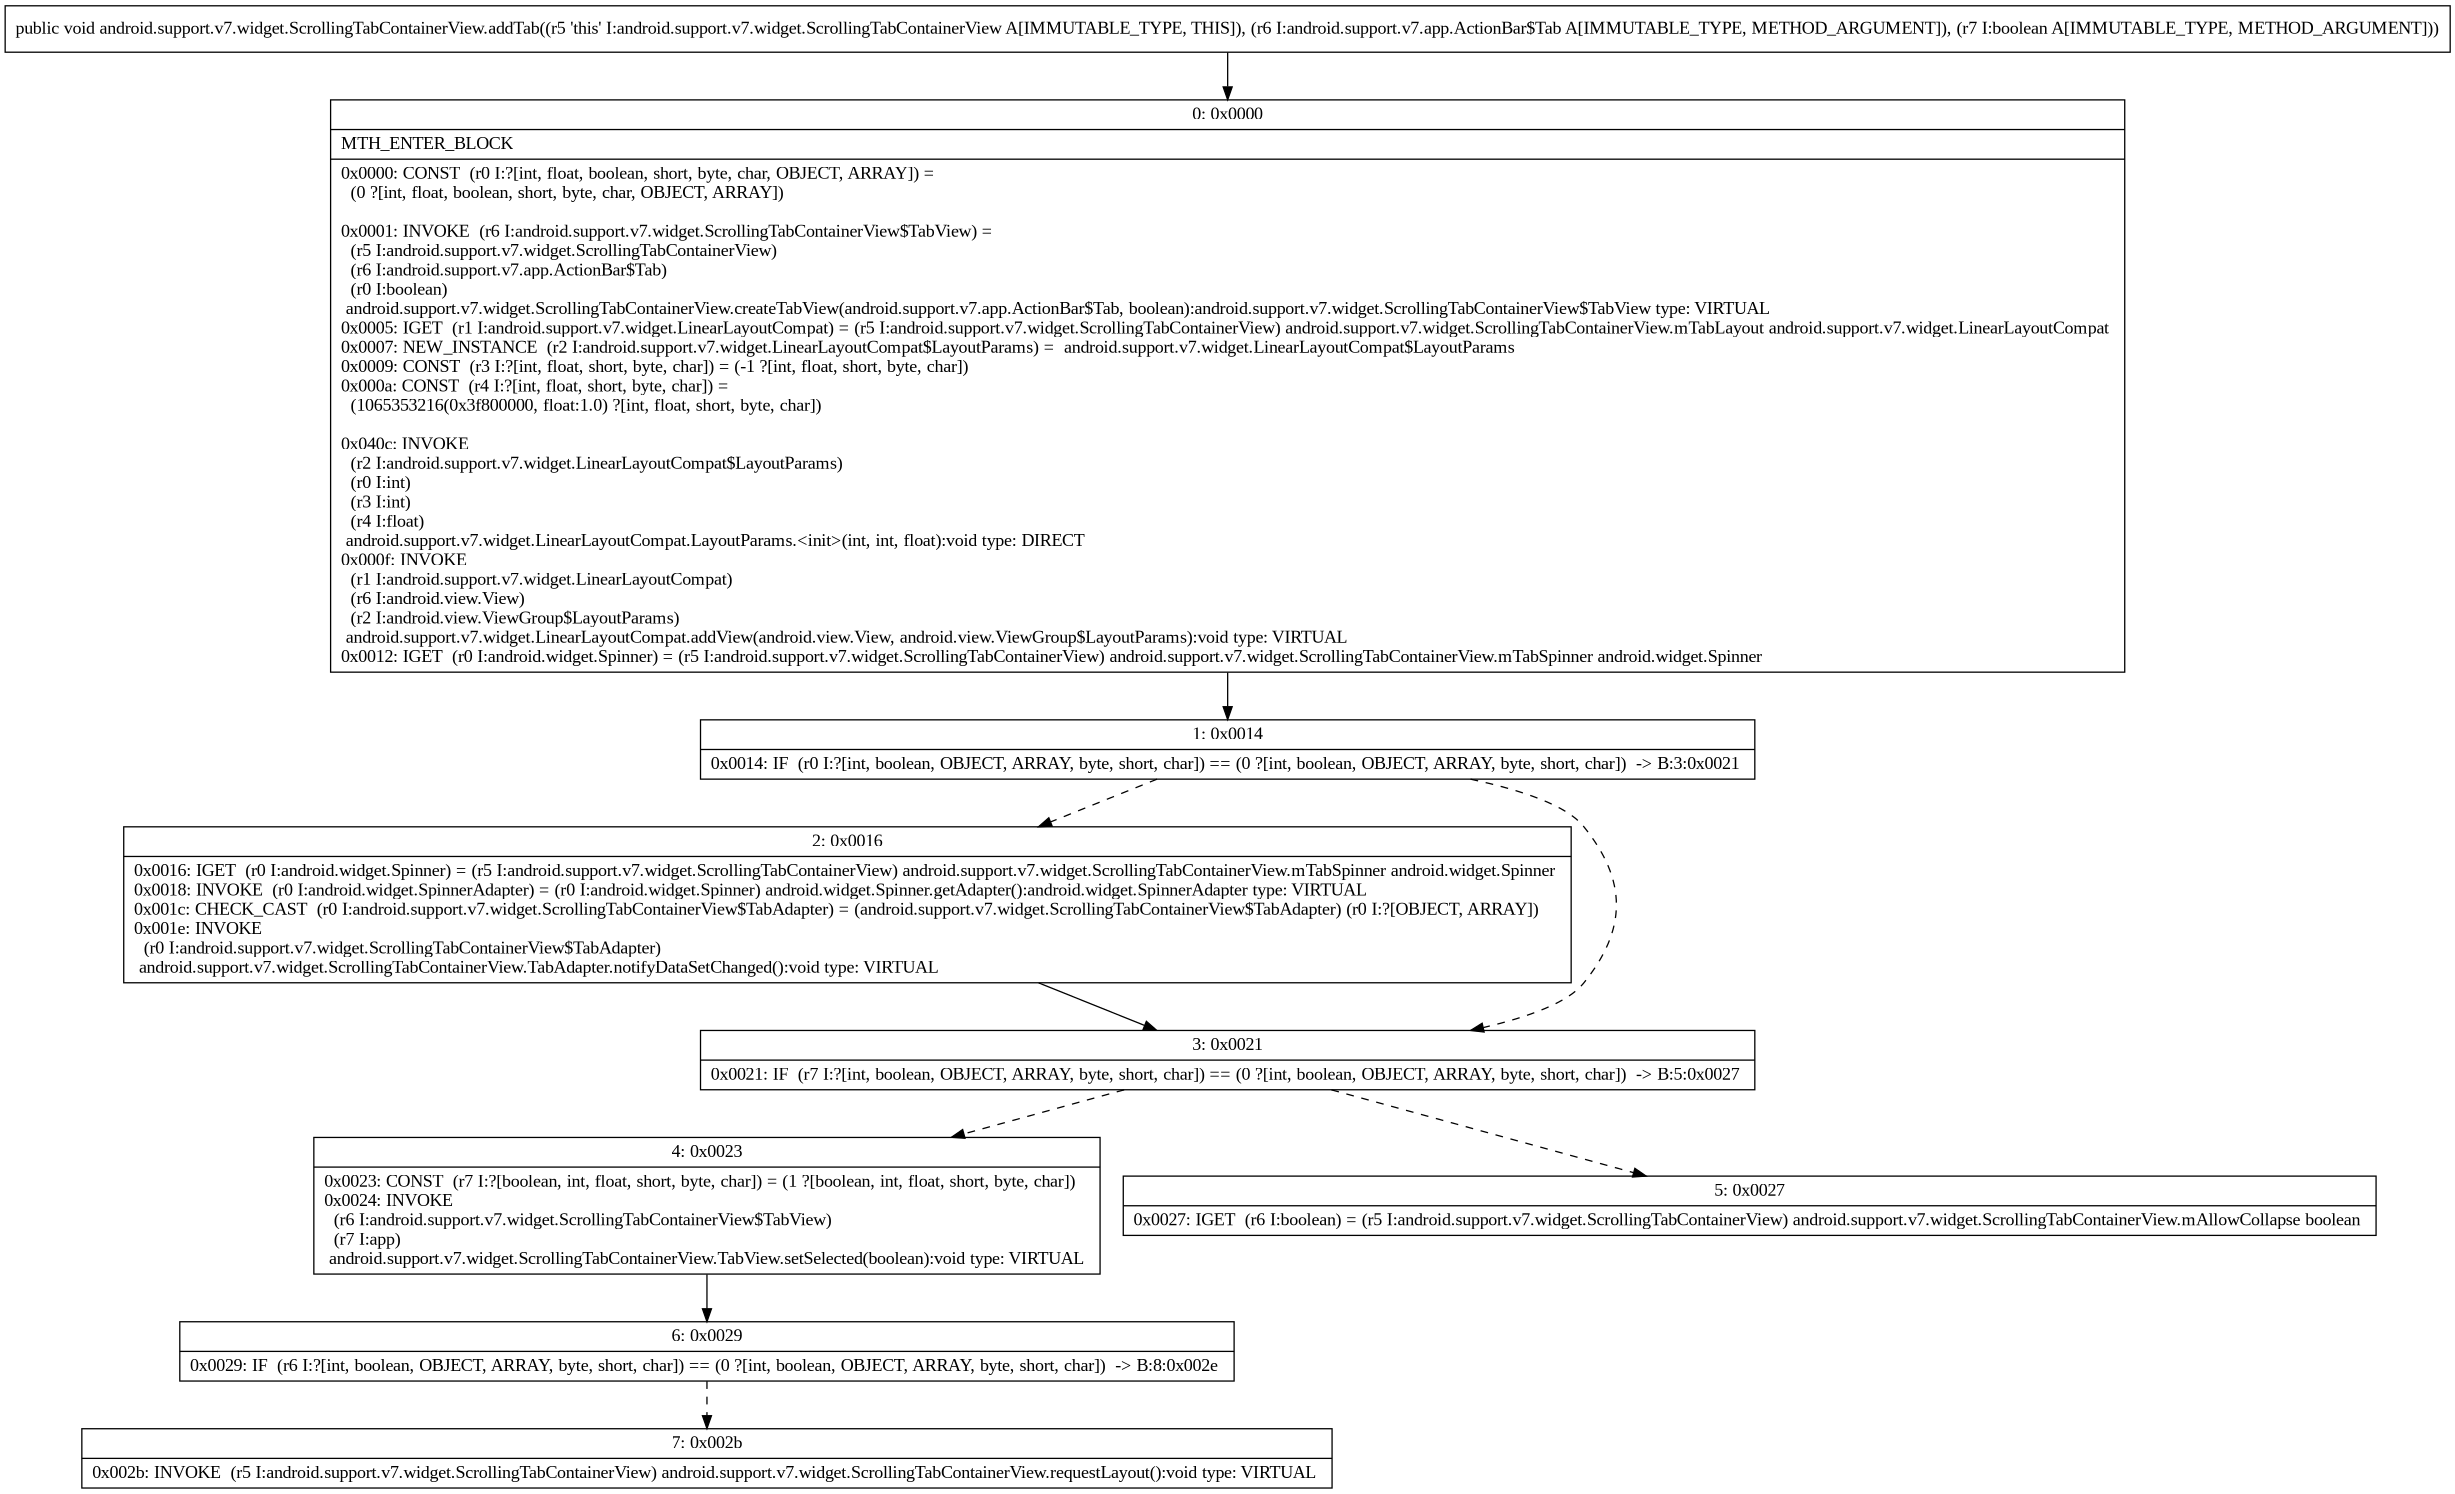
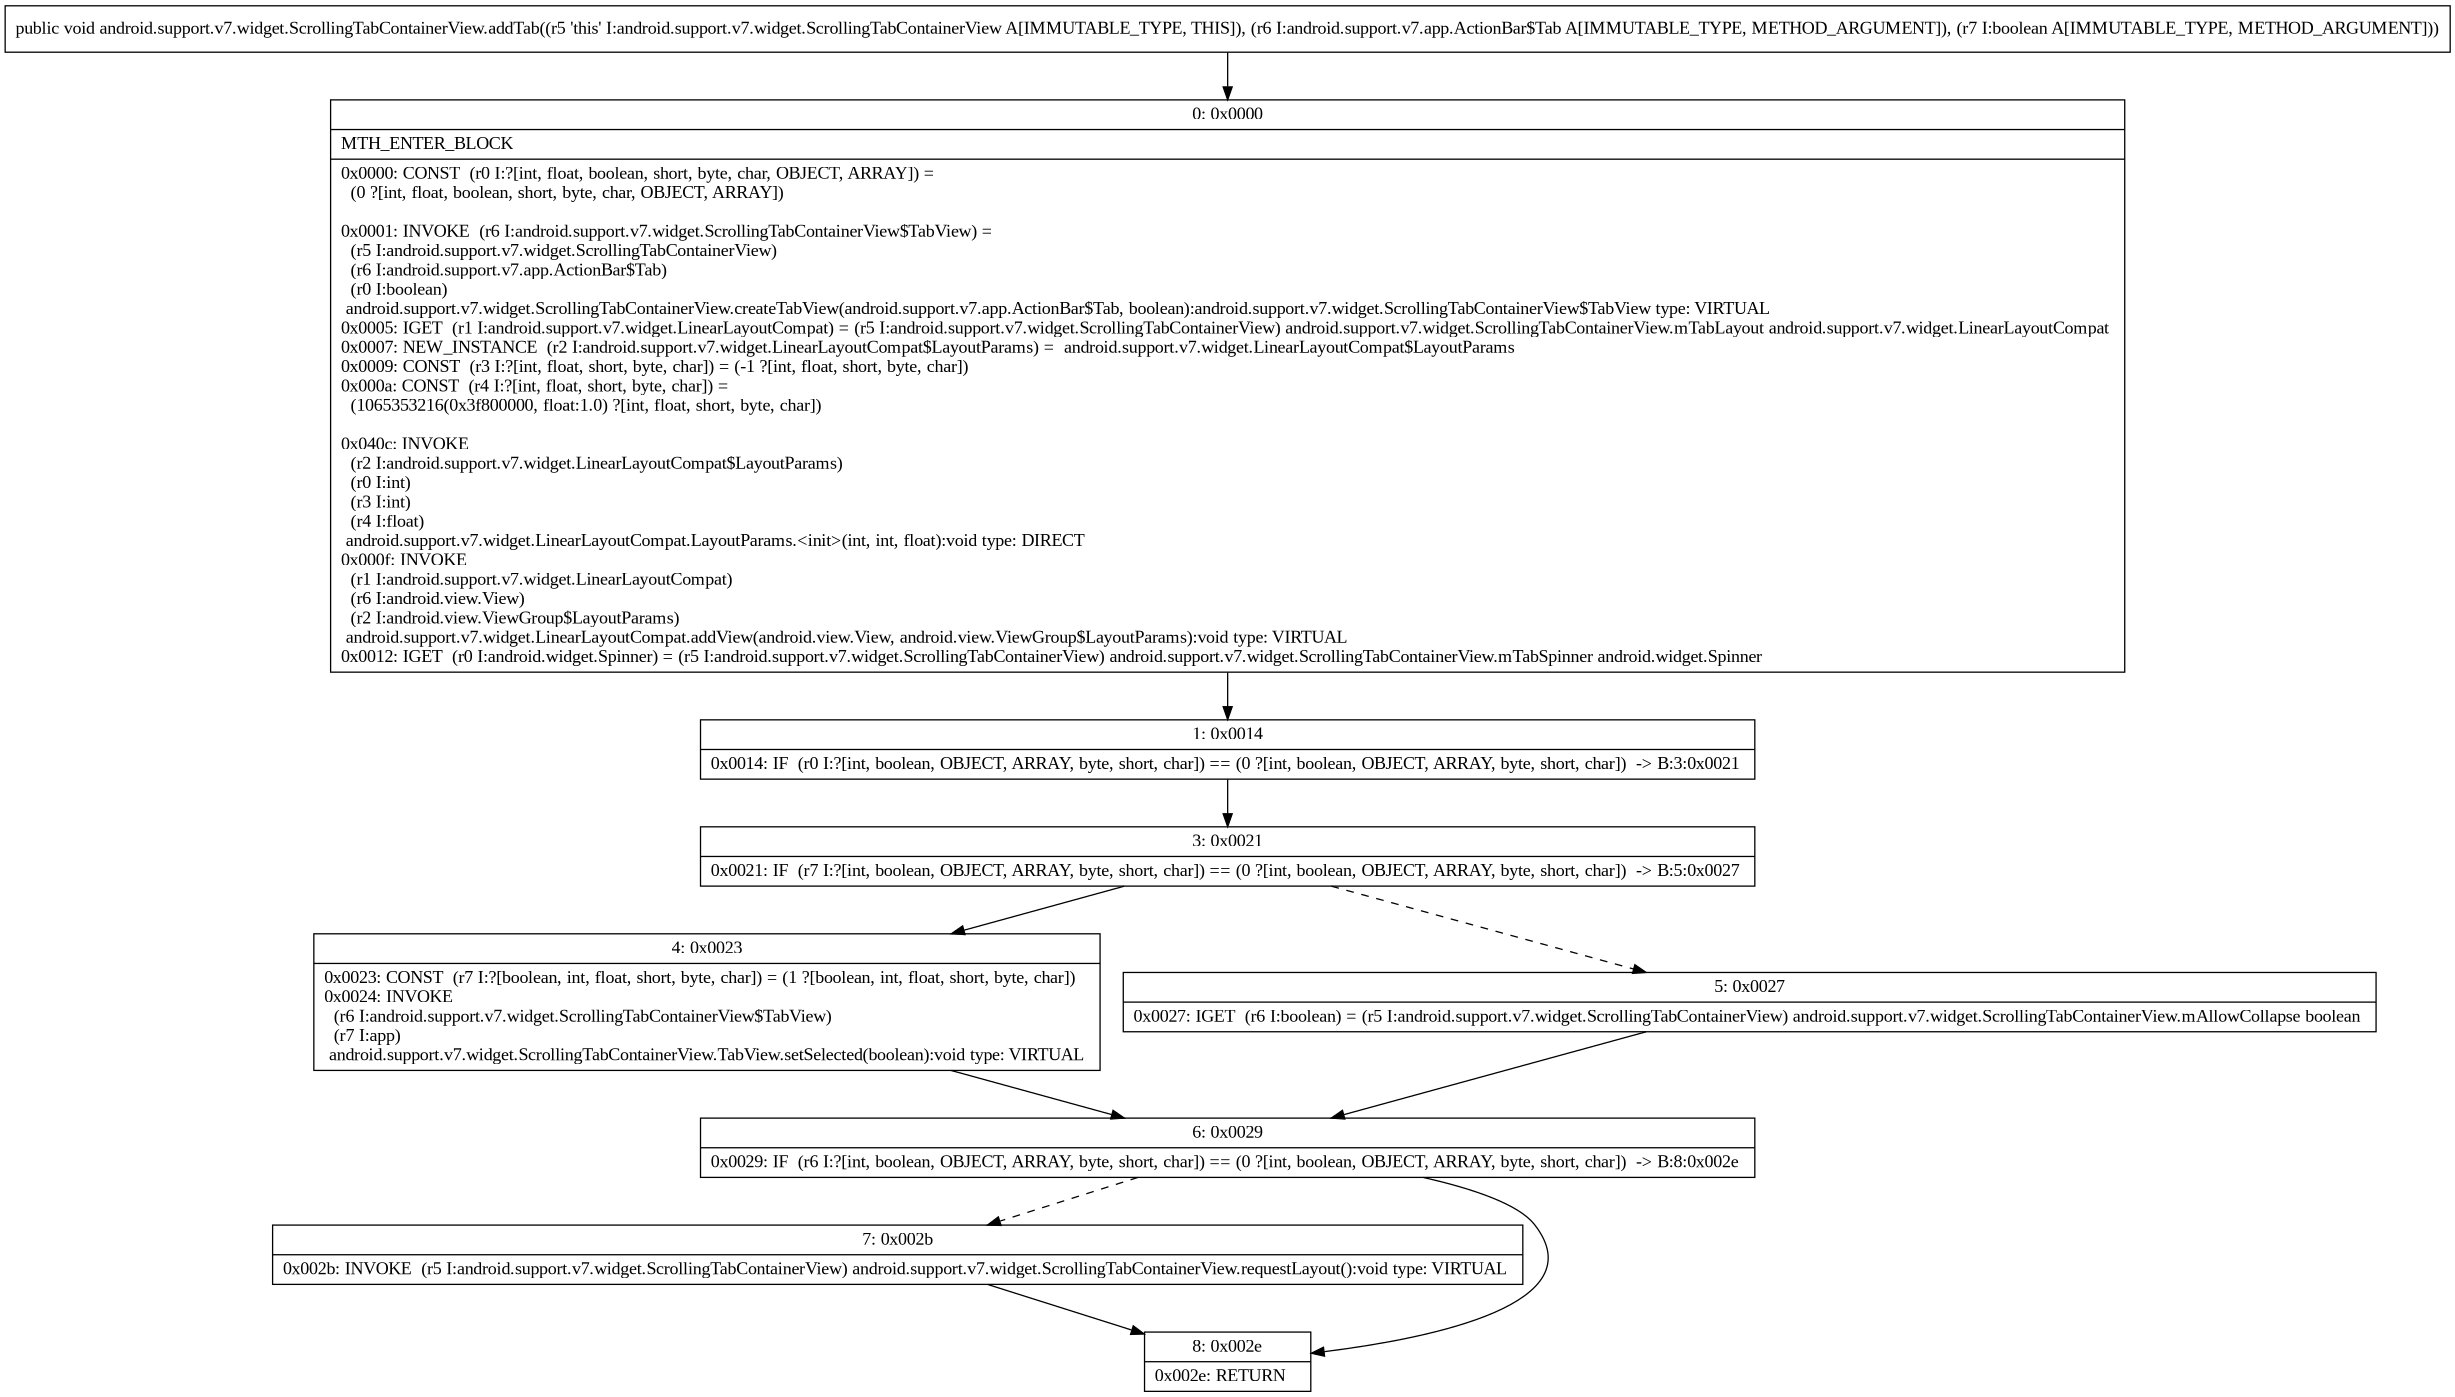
  digraph {
    fontname="Liberation Serif"
    node [fontname="Liberation Serif" shape=record]
    edge [fontname="Liberation Serif"]
    n1 [label="{0\:\ 0x0000|MTH_ENTER_BLOCK\l|0x0000: CONST  (r0 I:?[int, float, boolean, short, byte, char, OBJECT, ARRAY]) = \l  (0 ?[int, float, boolean, short, byte, char, OBJECT, ARRAY])\l \l0x0001: INVOKE  (r6 I:android.support.v7.widget.ScrollingTabContainerView$TabView) = \l  (r5 I:android.support.v7.widget.ScrollingTabContainerView)\l  (r6 I:android.support.v7.app.ActionBar$Tab)\l  (r0 I:boolean)\l android.support.v7.widget.ScrollingTabContainerView.createTabView(android.support.v7.app.ActionBar$Tab, boolean):android.support.v7.widget.ScrollingTabContainerView$TabView type: VIRTUAL \l0x0005: IGET  (r1 I:android.support.v7.widget.LinearLayoutCompat) = (r5 I:android.support.v7.widget.ScrollingTabContainerView) android.support.v7.widget.ScrollingTabContainerView.mTabLayout android.support.v7.widget.LinearLayoutCompat \l0x0007: NEW_INSTANCE  (r2 I:android.support.v7.widget.LinearLayoutCompat$LayoutParams) =  android.support.v7.widget.LinearLayoutCompat$LayoutParams \l0x0009: CONST  (r3 I:?[int, float, short, byte, char]) = (\-1 ?[int, float, short, byte, char]) \l0x000a: CONST  (r4 I:?[int, float, short, byte, char]) = \l  (1065353216(0x3f800000, float:1.0) ?[int, float, short, byte, char])\l \l0x040c: INVOKE  \l  (r2 I:android.support.v7.widget.LinearLayoutCompat$LayoutParams)\l  (r0 I:int)\l  (r3 I:int)\l  (r4 I:float)\l android.support.v7.widget.LinearLayoutCompat.LayoutParams.\<init\>(int, int, float):void type: DIRECT \l0x000f: INVOKE  \l  (r1 I:android.support.v7.widget.LinearLayoutCompat)\l  (r6 I:android.view.View)\l  (r2 I:android.view.ViewGroup$LayoutParams)\l android.support.v7.widget.LinearLayoutCompat.addView(android.view.View, android.view.ViewGroup$LayoutParams):void type: VIRTUAL \l0x0012: IGET  (r0 I:android.widget.Spinner) = (r5 I:android.support.v7.widget.ScrollingTabContainerView) android.support.v7.widget.ScrollingTabContainerView.mTabSpinner android.widget.Spinner \l}"]
    n2 [label="{1\:\ 0x0014|0x0014: IF  (r0 I:?[int, boolean, OBJECT, ARRAY, byte, short, char]) == (0 ?[int, boolean, OBJECT, ARRAY, byte, short, char])  \-\> B:3:0x0021 \l}"]
-   n3 [label="{2\:\ 0x0016|0x0016: IGET  (r0 I:android.widget.Spinner) = (r5 I:android.support.v7.widget.ScrollingTabContainerView) android.support.v7.widget.ScrollingTabContainerView.mTabSpinner android.widget.Spinner \l0x0018: INVOKE  (r0 I:android.widget.SpinnerAdapter) = (r0 I:android.widget.Spinner) android.widget.Spinner.getAdapter():android.widget.SpinnerAdapter type: VIRTUAL \l0x001c: CHECK_CAST  (r0 I:android.support.v7.widget.ScrollingTabContainerView$TabAdapter) = (android.support.v7.widget.ScrollingTabContainerView$TabAdapter) (r0 I:?[OBJECT, ARRAY]) \l0x001e: INVOKE  \l  (r0 I:android.support.v7.widget.ScrollingTabContainerView$TabAdapter)\l android.support.v7.widget.ScrollingTabContainerView.TabAdapter.notifyDataSetChanged():void type: VIRTUAL \l}"]
    n4 [label="{3\:\ 0x0021|0x0021: IF  (r7 I:?[int, boolean, OBJECT, ARRAY, byte, short, char]) == (0 ?[int, boolean, OBJECT, ARRAY, byte, short, char])  \-\> B:5:0x0027 \l}"]
    n5 [label="{4\:\ 0x0023|0x0023: CONST  (r7 I:?[boolean, int, float, short, byte, char]) = (1 ?[boolean, int, float, short, byte, char]) \l0x0024: INVOKE  \l  (r6 I:android.support.v7.widget.ScrollingTabContainerView$TabView)\l  (r7 I:app)\l android.support.v7.widget.ScrollingTabContainerView.TabView.setSelected(boolean):void type: VIRTUAL \l}"]
    n6 [label="{5\:\ 0x0027|0x0027: IGET  (r6 I:boolean) = (r5 I:android.support.v7.widget.ScrollingTabContainerView) android.support.v7.widget.ScrollingTabContainerView.mAllowCollapse boolean \l}"]
    n7 [label="{6\:\ 0x0029|0x0029: IF  (r6 I:?[int, boolean, OBJECT, ARRAY, byte, short, char]) == (0 ?[int, boolean, OBJECT, ARRAY, byte, short, char])  \-\> B:8:0x002e \l}"]
    n8 [label="{7\:\ 0x002b|0x002b: INVOKE  (r5 I:android.support.v7.widget.ScrollingTabContainerView) android.support.v7.widget.ScrollingTabContainerView.requestLayout():void type: VIRTUAL \l}"]
+   n9 [label="{8\:\ 0x002e|0x002e: RETURN   \l}"]
    n10 [label="{public void android.support.v7.widget.ScrollingTabContainerView.addTab((r5 'this' I:android.support.v7.widget.ScrollingTabContainerView A[IMMUTABLE_TYPE, THIS]), (r6 I:android.support.v7.app.ActionBar$Tab A[IMMUTABLE_TYPE, METHOD_ARGUMENT]), (r7 I:boolean A[IMMUTABLE_TYPE, METHOD_ARGUMENT])) }"]
    n1 -> n2
-   n2 -> n3 [style=dashed]
-   n2 -> n4 [style=dashed]
-   n3 -> n4
-   n4 -> n5 [style=dashed]
+   n2 -> n4
+   n4 -> n5 [style=solid]
    n4 -> n6 [style=dashed]
    n5 -> n7
+   n6 -> n7
    n7 -> n8 [style=dashed]
+   n7 -> n9
+   n8 -> n9
    n10 -> n1
  }
